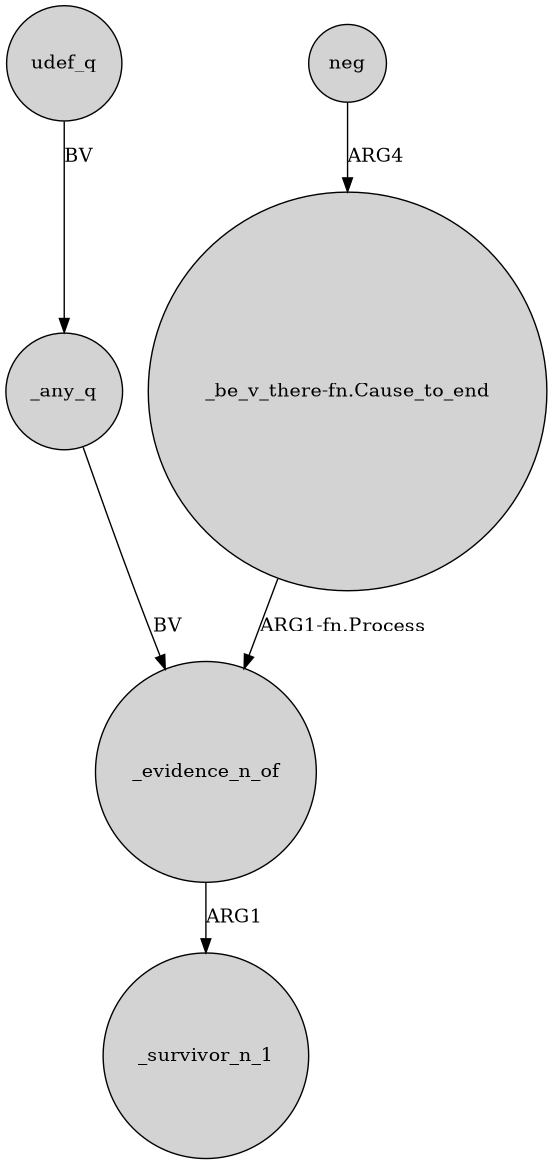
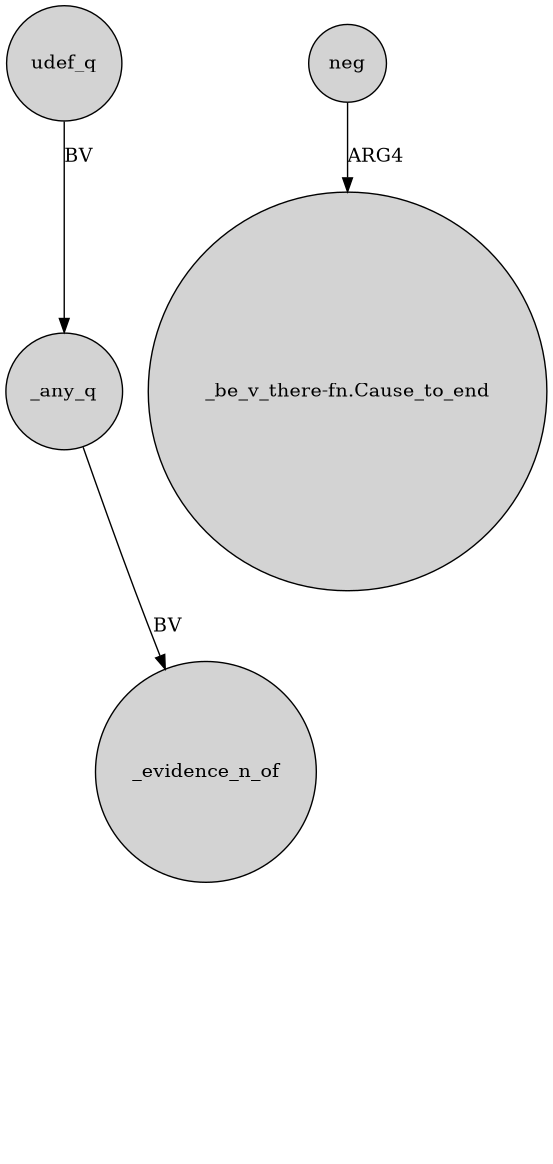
  digraph {
    node [shape=circle style=filled]
    "_be_v_there-fn.Cause_to_end"
    _evidence_n_of
-   _survivor_n_1
    neg
    _any_q
    udef_q
-   "_be_v_there-fn.Cause_to_end" -> _evidence_n_of [label="ARG1-fn.Process"]
-   _evidence_n_of -> _survivor_n_1 [label=ARG1]
    neg -> "_be_v_there-fn.Cause_to_end" [label=ARG4]
    _any_q -> _evidence_n_of [label=BV]
    udef_q -> _any_q [label=BV]
  }
